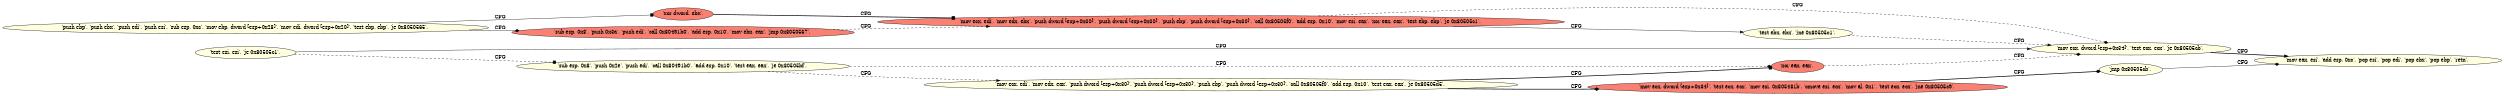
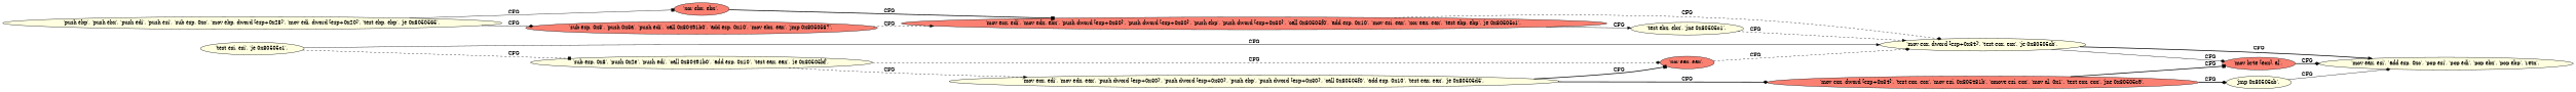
  digraph {
    rankdir=LR
    node [fillcolor=lightyellow style=filled]
    edge [arrowhead=diamond style=bold]
    n1 [label="'push ebp', 'push ebx', 'push edi', 'push esi', 'sub esp, 0xc', 'mov ebp, dword [esp+0x28]', 'mov edi, dword [esp+0x20]', 'test ebp, ebp', 'je 0x8050565', "]
-   n2 [fillcolor=salmon label="'xor dword, ebx',"]
+   n2 [fillcolor=salmon label="'xor ebx, ebx', "]
    n3 [fillcolor=salmon label="'sub esp, 0x8', 'push 0x3a', 'push edi', 'call 0x80491b0', 'add esp, 0x10', 'mov ebx, eax', 'jmp 0x8050567', "]
    n4 [fillcolor=salmon label="'mov ecx, edi', 'mov edx, ebx', 'push dword [esp+0x30]', 'push dword [esp+0x30]', 'push ebp', 'push dword [esp+0x30]', 'call 0x80505f0', 'add esp, 0x10', 'mov esi, eax', 'xor eax, eax', 'test ebp, ebp', 'je 0x80505c1', "]
    n5 [label="'mov ecx, dword [esp+0x34]', 'test ecx, ecx', 'je 0x80505cb', "]
    n6 [label="'test ebx, ebx', 'jne 0x80505c1', "]
    n7 [label="'mov eax, esi', 'add esp, 0xc', 'pop esi', 'pop edi', 'pop ebx', 'pop ebp', 'retn', "]
+   n8 [fillcolor=salmon label="'mov byte [ecx], al', "]
    n9 [label="'test esi, esi', 'je 0x80505c1', "]
    n10 [label="'sub esp, 0x8', 'push 0x2e', 'push edi', 'call 0x80491b0', 'add esp, 0x10', 'test eax, eax', 'je 0x80505bf', "]
    n11 [fillcolor=salmon label="'xor eax, eax', "]
    n12 [label="'mov ecx, edi', 'mov edx, eax', 'push dword [esp+0x30]', 'push dword [esp+0x30]', 'push ebp', 'push dword [esp+0x30]', 'call 0x80505f0', 'add esp, 0x10', 'test eax, eax', 'je 0x80505d5', "]
    n13 [fillcolor=salmon label="'mov ecx, dword [esp+0x34]', 'test ecx, ecx', 'mov esi, 0x805481b', 'cmove esi, ecx', 'mov al, 0x1', 'test ecx, ecx', 'jne 0x80505c9', "]
    n14 [label="'jmp 0x80505cb', "]
    n1 -> n2 [arrowhead=box label=CFG style=solid]
    n1 -> n3 [label=CFG style=solid]
    n2 -> n4 [arrowhead=box label=CFG]
    n3 -> n4 [arrowhead=normal label=CFG style=dashed]
    n4 -> n5 [label=CFG style=dashed]
    n4 -> n6 [arrowhead=normal label=CFG style=solid]
    n5 -> n7 [arrowhead=normal label=CFG]
+   n5 -> n8 [label=CFG style=solid]
    n6 -> n5 [arrowhead=normal label=CFG style=dashed]
+   n8 -> n7 [label=CFG]
    n9 -> n5 [arrowhead=normal label=CFG style=solid]
    n9 -> n10 [arrowhead=box label=CFG style=dashed]
    n10 -> n11 [label=CFG style=dashed]
    n10 -> n12 [arrowhead=normal label=CFG style=dashed]
    n11 -> n5 [label=CFG style=dashed]
    n12 -> n11 [arrowhead=box label=CFG]
    n12 -> n13 [label=CFG]
+   n13 -> n8 [arrowhead=box label=CFG]
    n13 -> n14 [label=CFG]
    n14 -> n7 [label=CFG style=solid]
  }
